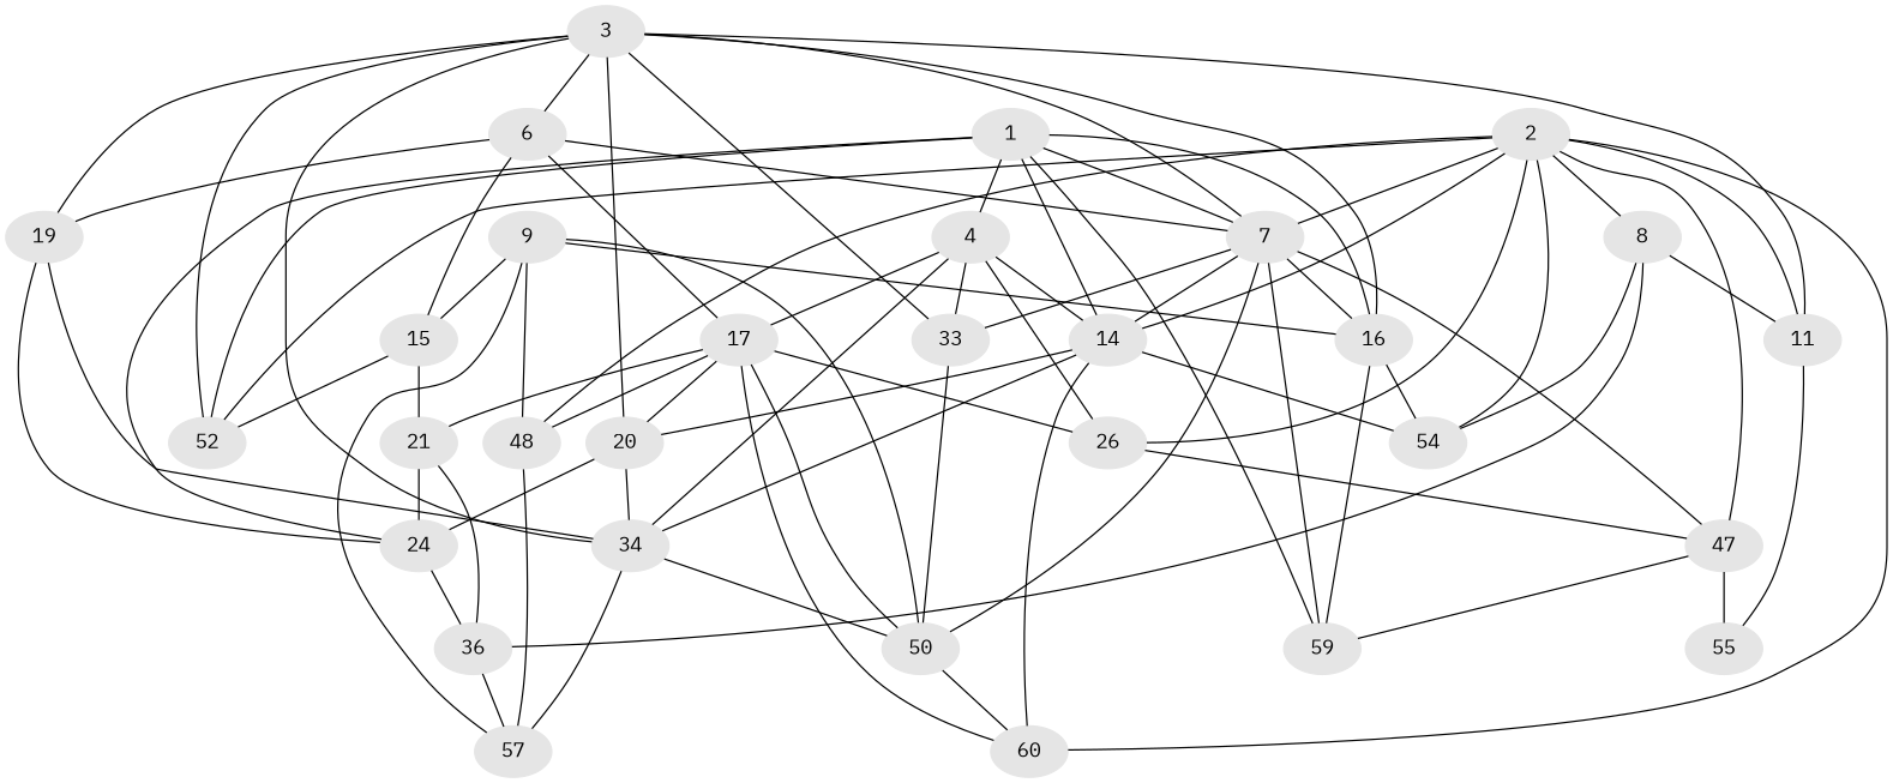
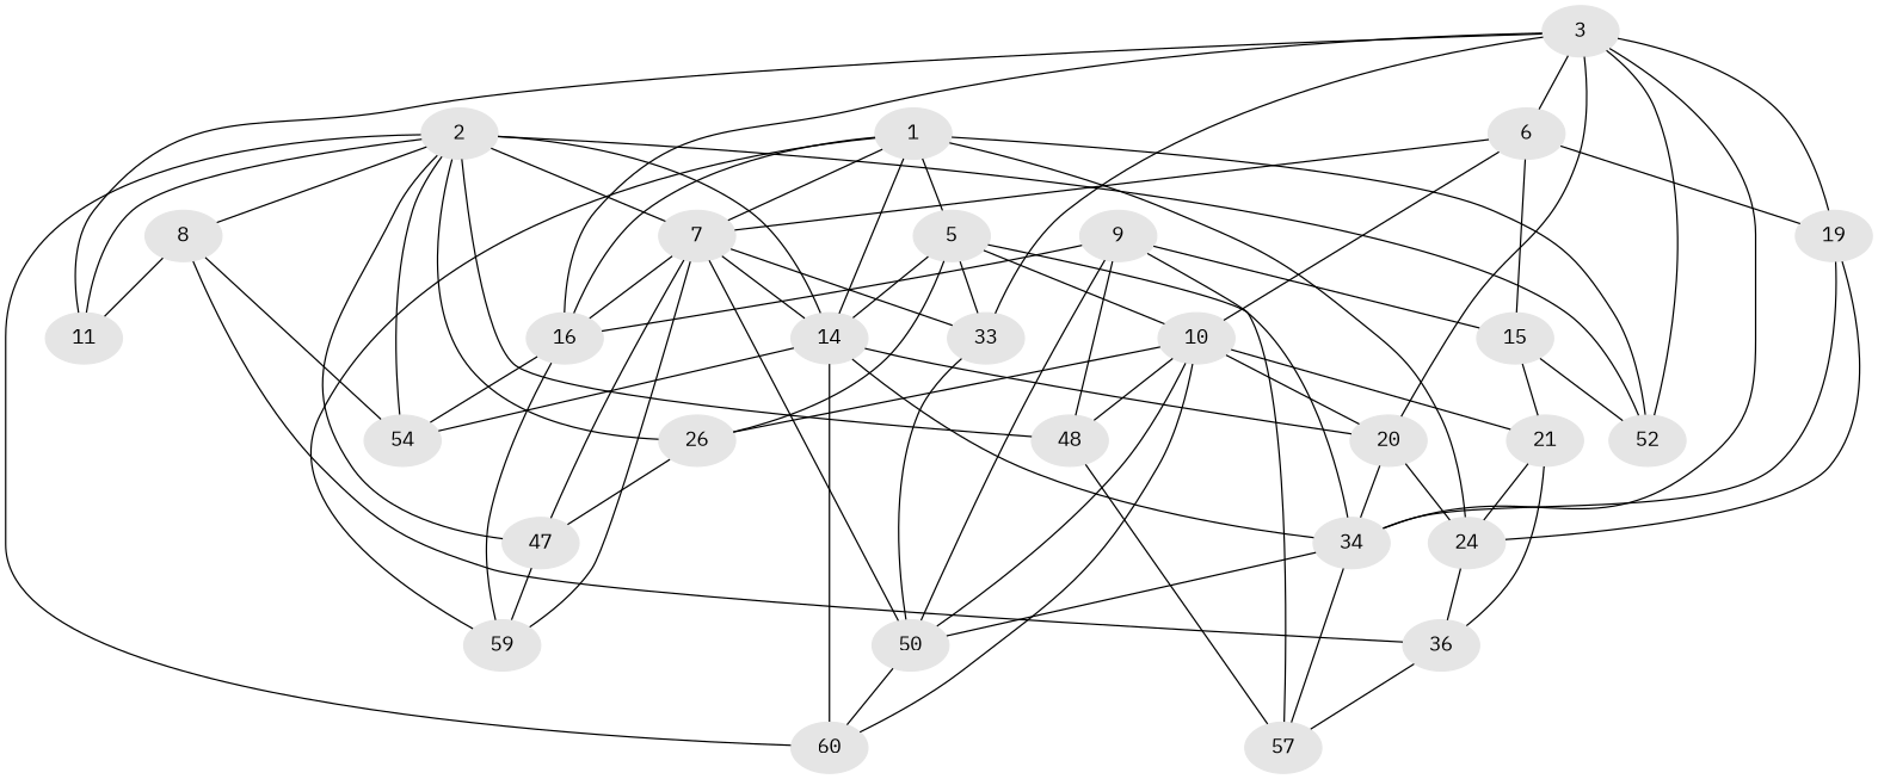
  graph {
    fontname="IBM Plex Mono"
    node [color=gray90 fontname="IBM Plex Mono" style=filled]
    edge [fontname="IBM Plex Mono"]
    1 [super="+41+37"]
-   4 [super="+57"]
+   4 [super="+57" label=5]
    7 [super="+13+30+49"]
    14 [super="+40+45"]
    16 [super="+44"]
    24 [super="+31"]
    52
    59
    26
    33
    34 [super="+56+61"]
-   10 [super="+28" label=17]
+   10 [super="+28"]
    n13 [label=47 super="+47+38"]
    50 [super="+53"]
    54
    60
    20 [super="+22"]
    36
    2 [super="+29+43+18"]
    8
    11
    48
-   55
    n24 [label=57]
    3 [super="+23+5"]
    6 [super="+25"]
    19
    15
    9 [super="+17"]
    21
    1 -- 4
    1 -- 7
    1 -- 14
    1 -- 16
    1 -- 24 [weight=2]
    1 -- 52
    1 -- 59
    4 -- 14
    4 -- 26
    4 -- 33
    4 -- 34
    4 -- 10
    7 -- 14
    7 -- 16
    7 -- 59
    7 -- 33
    7 -- n13
    7 -- 50
    14 -- 34
    14 -- 54
    14 -- 60
    14 -- 20
    16 -- 59
    16 -- 54
    24 -- 36
    26 -- n13
    33 -- 50
    34 -- 50
    34 -- n24
    10 -- 26
    10 -- 50
    10 -- 60
    10 -- 20
    10 -- 48
    10 -- 21
    n13 -- 59
-   n13 -- 55 [weight=2]
    50 -- 60
    20 -- 24
    20 -- 34 [weight=2]
    36 -- n24
    2 -- 7 [weight=5]
    2 -- 14
    2 -- 52
    2 -- 26
    2 -- n13 [weight=3]
    2 -- 54
    2 -- 60
    2 -- 8
    2 -- 11
    2 -- 48
    8 -- 54
    8 -- 36
    8 -- 11
-   11 -- 55
    48 -- n24
-   3 -- 7
    3 -- 16
    3 -- 52
    3 -- 33
    3 -- 34
    3 -- 20
    3 -- 11
    3 -- 6
    3 -- 19
    6 -- 7
    6 -- 10
    6 -- 19
    6 -- 15
    19 -- 24
    19 -- 34
    15 -- 52
    15 -- 21
    9 -- 16
    9 -- 50
    9 -- 48
    9 -- n24
    9 -- 15
    21 -- 24
    21 -- 36
  }
